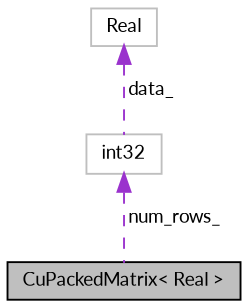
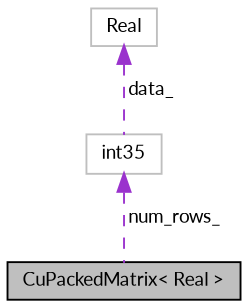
  digraph {
    fontname=Lato
    node [color=grey75 fillcolor=white fontname=Lato fontsize=10 shape=record style=filled]
    edge [color=darkorchid3 dir=back fontname=Lato fontsize=10 labelfontname=Helvetica labelfontsize=10 style=dashed]
    n1 [color=black fillcolor=grey75 fontcolor=black height=0.2 label="CuPackedMatrix\< Real \>" width=0.4]
    n2 [height=0.2 label=Real width=0.4]
-   n3 [height=0.2 label=int32 width=0.4]
+   n3 [height=0.2 label=int35 width=0.4]
    n2 -> n3 [label=" data_"]
    n3 -> n1 [label=" num_rows_"]
  }
